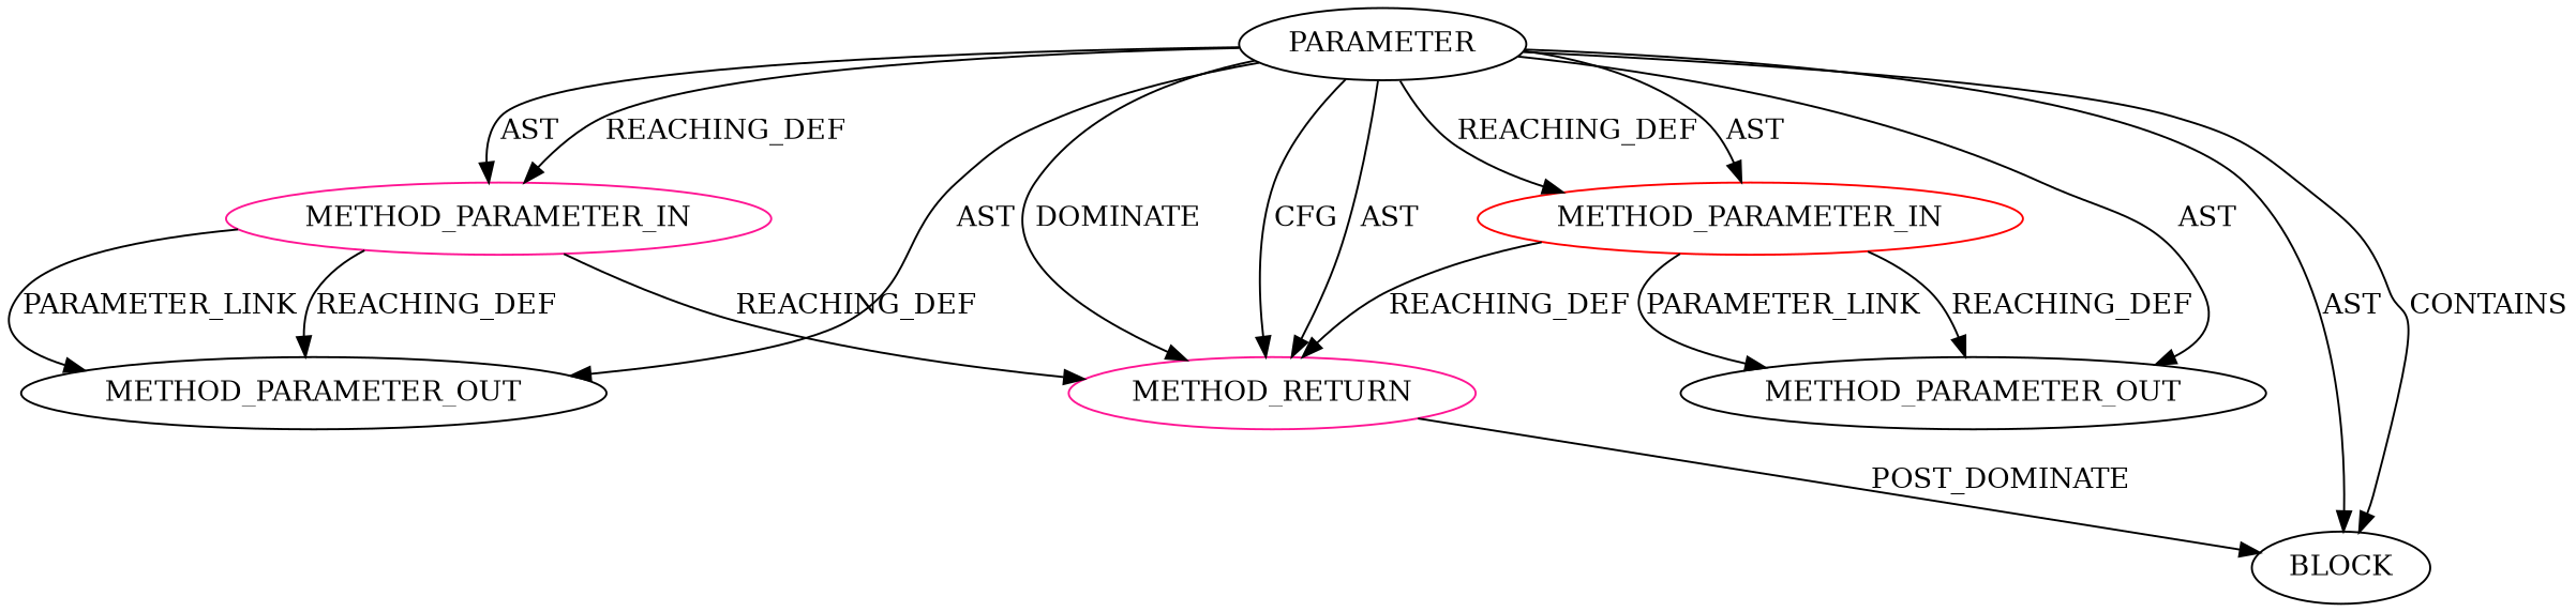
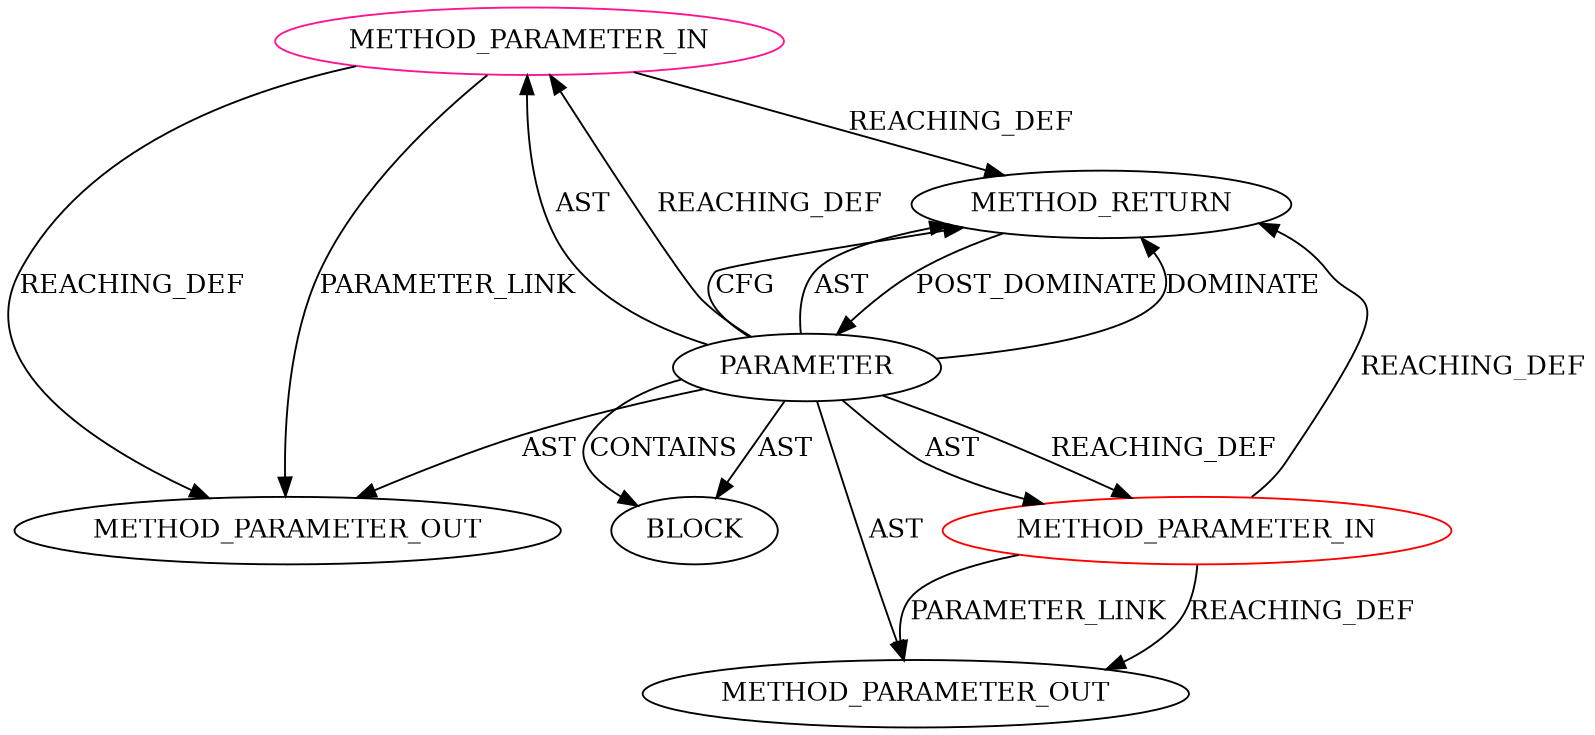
  digraph {
    node [CODE="struct sock *sk" COLUMN_NUMBER=19 EVALUATION_STRATEGY=BY_VALUE IS_VARIADIC=false LINE_NUMBER=139 ORDER=1 TYPE_FULL_NAME="sock*" color=black]
    n1 [INDEX=1 NAME=sk color=deeppink label=METHOD_PARAMETER_IN]
-   n2 [CODE=RET COLUMN_NUMBER=6 ORDER=4 TYPE_FULL_NAME=void color=deeppink label=METHOD_RETURN IS_VARIADIC=""]
+   n2 [CODE=RET COLUMN_NUMBER=6 ORDER=4 TYPE_FULL_NAME=void label=METHOD_RETURN IS_VARIADIC=""]
    n3 [INDEX=1 NAME=sk label=METHOD_PARAMETER_OUT]
    n4 [AST_PARENT_FULL_NAME="tls.h:<global>" AST_PARENT_TYPE=TYPE_DECL CODE="void tls_ctx_free(struct sock *sk, struct tls_context *ctx);" COLUMN_NUMBER=6 COLUMN_NUMBER_END=59 FILENAME="tls.h" FULL_NAME=tls_ctx_free IS_EXTERNAL=false LINE_NUMBER_END=139 NAME=tls_ctx_free ORDER=15 SIGNATURE="void tls_ctx_free (sock*,tls_context*)" label=PARAMETER EVALUATION_STRATEGY="" IS_VARIADIC="" TYPE_FULL_NAME=""]
    n5 [CODE="struct tls_context *ctx" COLUMN_NUMBER=36 INDEX=2 NAME=ctx ORDER=2 TYPE_FULL_NAME="tls_context*" label=METHOD_PARAMETER_OUT]
    n6 [CODE="struct tls_context *ctx" COLUMN_NUMBER=36 INDEX=2 NAME=ctx ORDER=2 TYPE_FULL_NAME="tls_context*" color=red label=METHOD_PARAMETER_IN]
    n7 [ARGUMENT_INDEX=-1 CODE="<empty>" ORDER=3 TYPE_FULL_NAME="<empty>" label=BLOCK COLUMN_NUMBER="" EVALUATION_STRATEGY="" IS_VARIADIC="" LINE_NUMBER=""]
    n1 -> n2 [VARIABLE=sk label=REACHING_DEF]
    n1 -> n3 [VARIABLE=sk label=REACHING_DEF]
    n1 -> n3 [label=PARAMETER_LINK]
-   n2 -> n7 [label=POST_DOMINATE]
+   n2 -> n4 [label=POST_DOMINATE]
    n4 -> n1 [label=AST]
    n4 -> n1 [label=REACHING_DEF]
    n4 -> n2 [label=DOMINATE]
    n4 -> n2 [label=CFG]
    n4 -> n2 [label=AST]
    n4 -> n3 [label=AST]
    n4 -> n5 [label=AST]
    n4 -> n6 [label=REACHING_DEF]
    n4 -> n6 [label=AST]
    n4 -> n7 [label=AST]
    n4 -> n7 [label=CONTAINS]
    n6 -> n2 [VARIABLE=ctx label=REACHING_DEF]
    n6 -> n5 [VARIABLE=ctx label=REACHING_DEF]
    n6 -> n5 [label=PARAMETER_LINK]
  }
